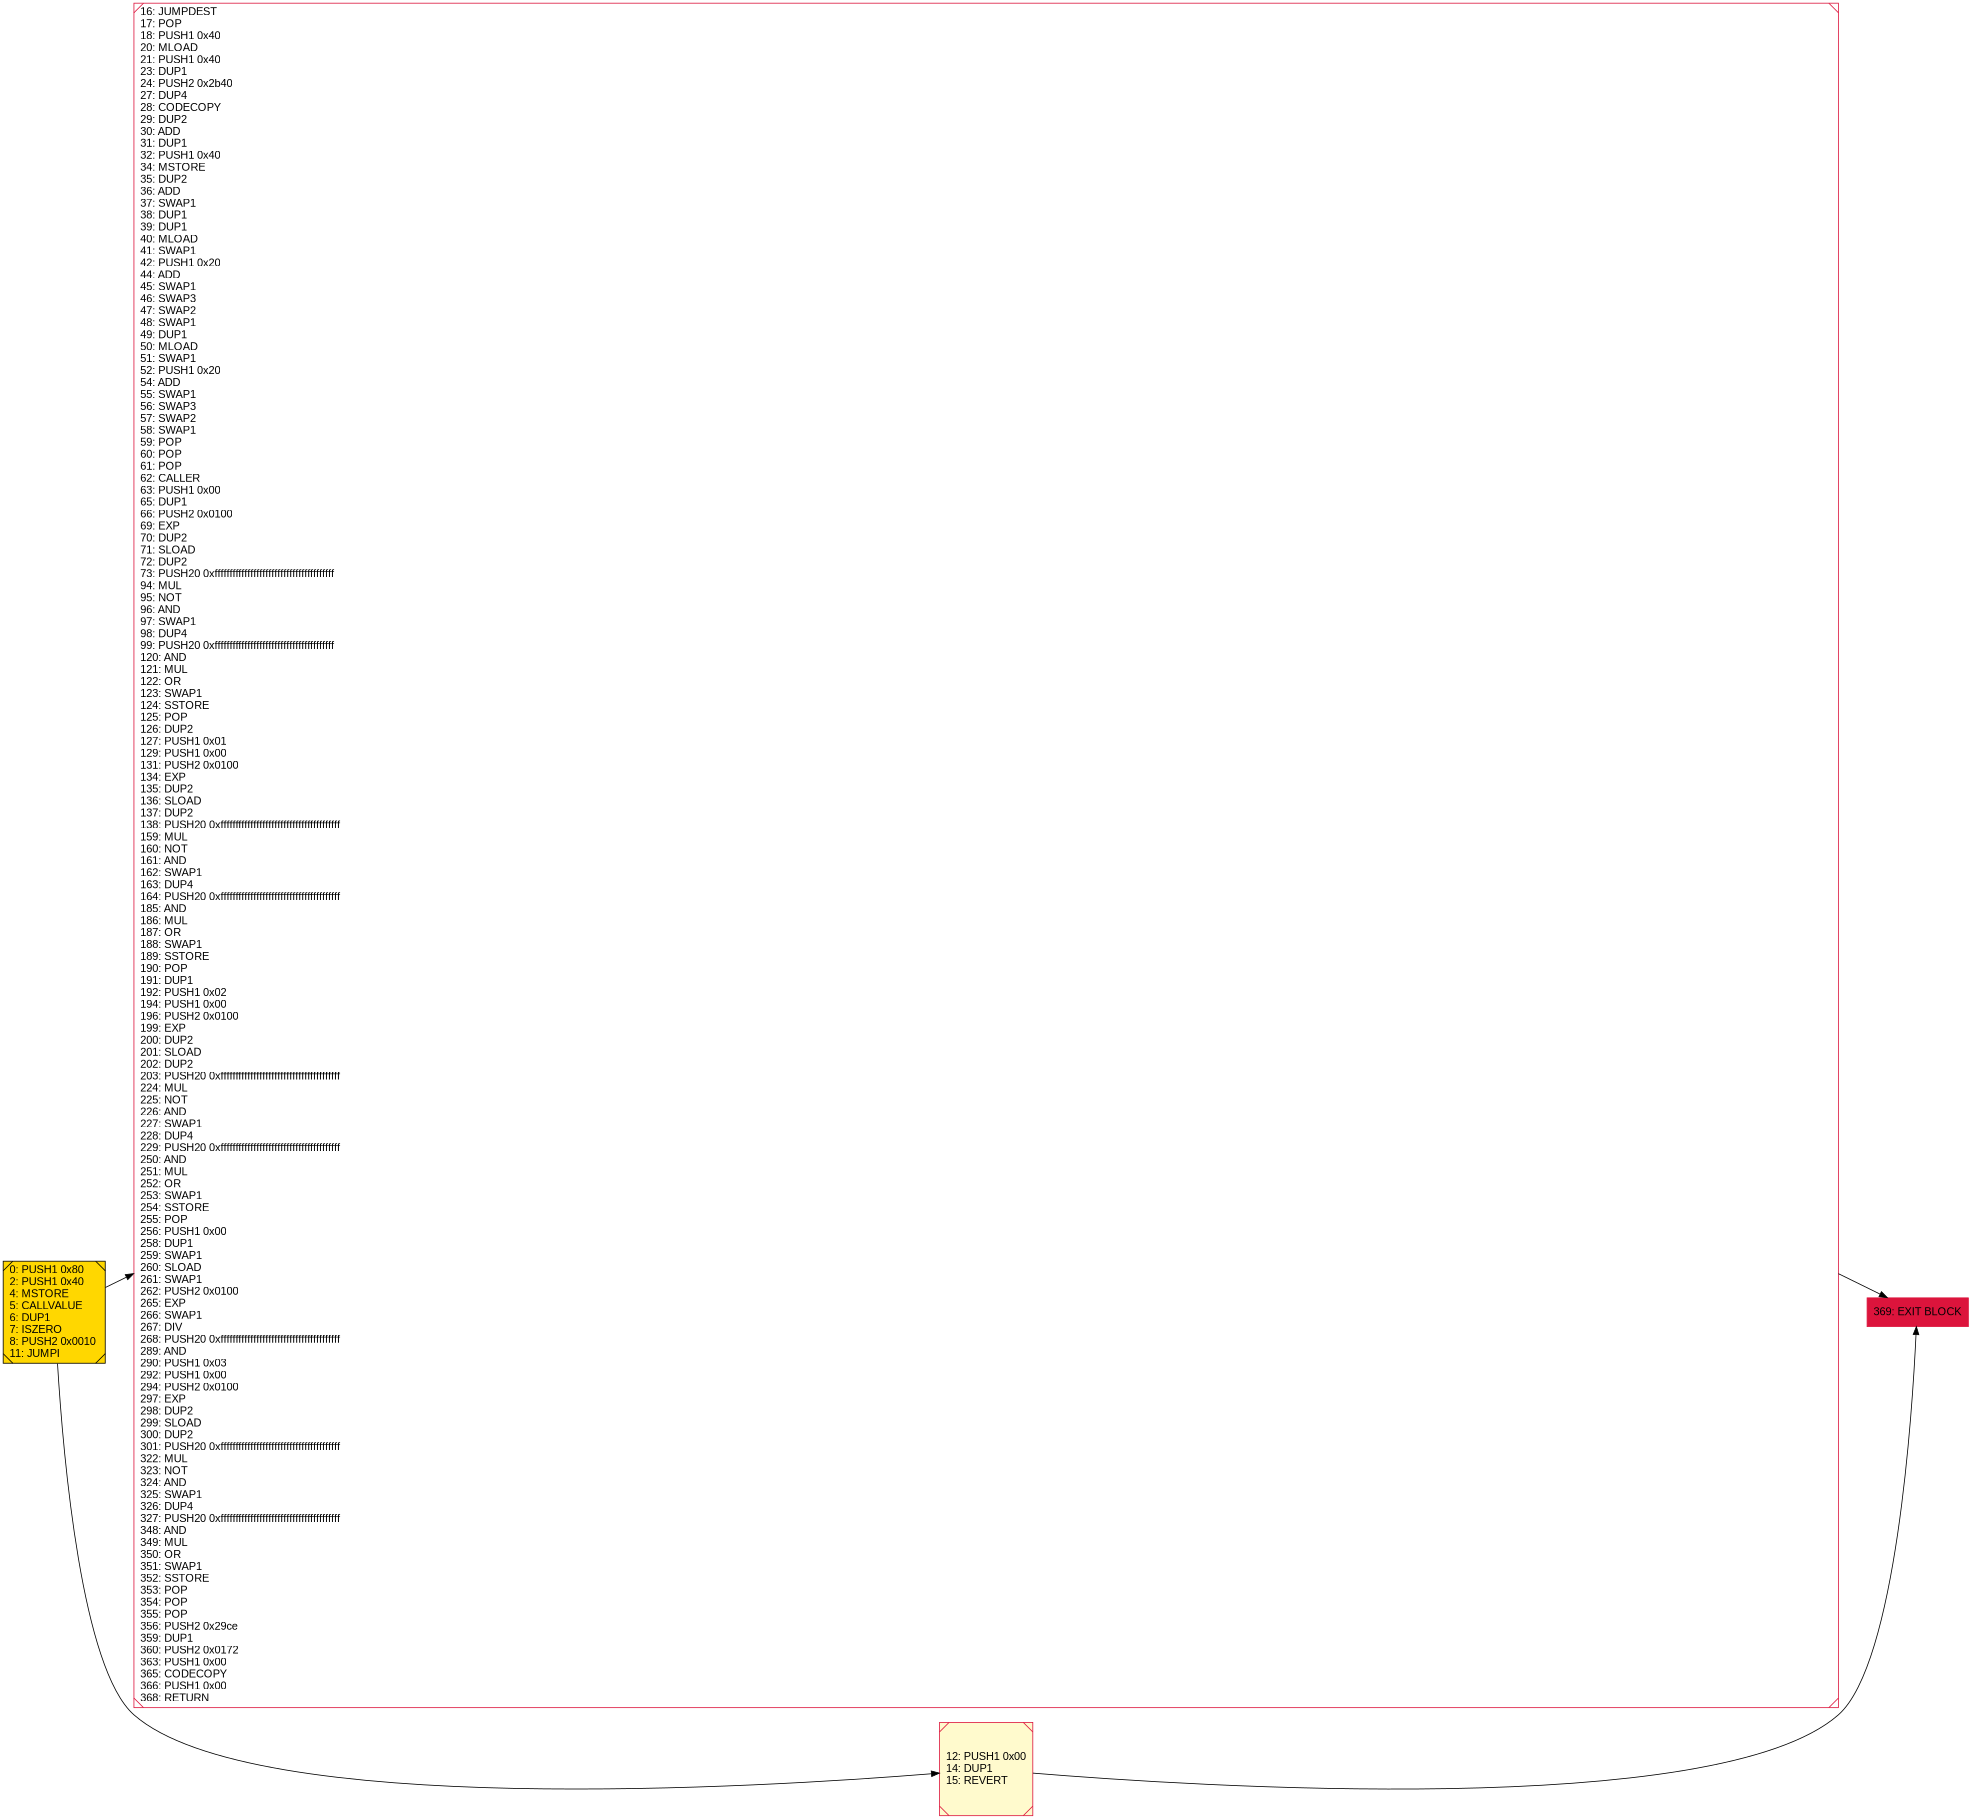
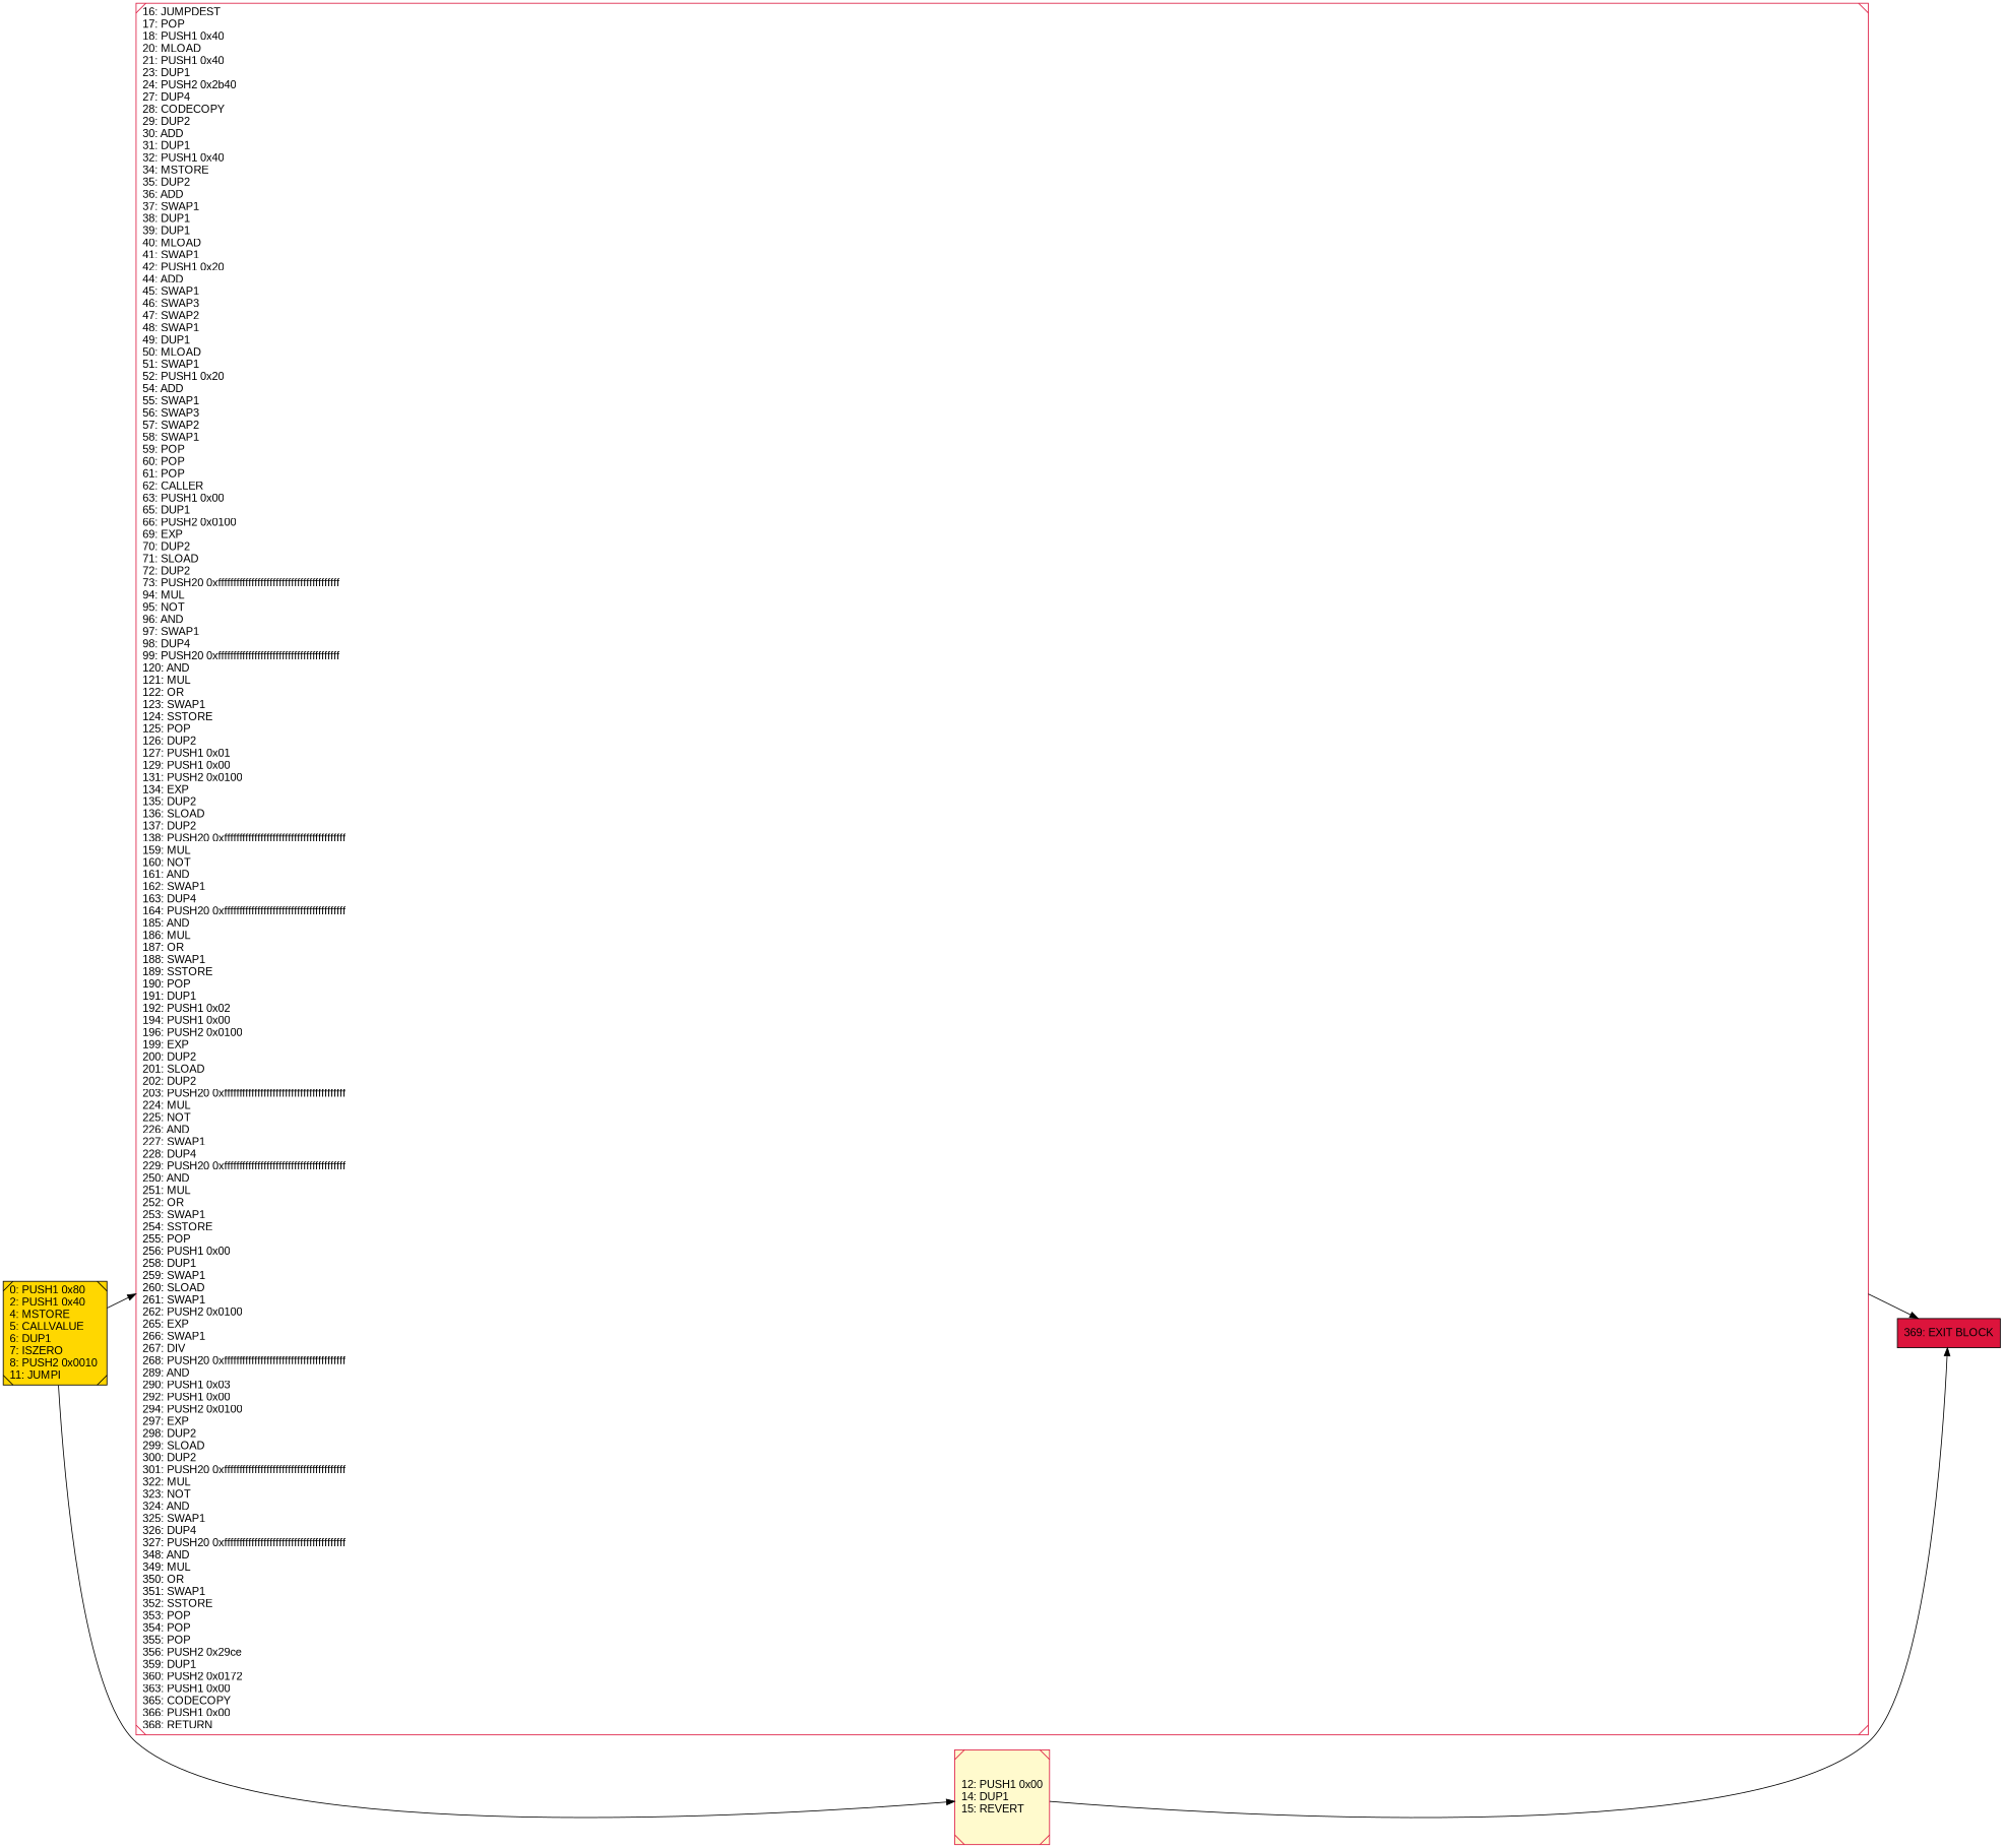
  digraph {
    rankdir=LR
    node [color=black fontcolor=black fontname=arial shape=Msquare style=filled]
-   n1 [color=crimson fillcolor=crimson label="369: EXIT BLOCK\l" shape=box]
+   n1 [fillcolor=crimson label="369: EXIT BLOCK\l" shape=box]
    n2 [fillcolor=gold label="0: PUSH1 0x80\l2: PUSH1 0x40\l4: MSTORE\l5: CALLVALUE\l6: DUP1\l7: ISZERO\l8: PUSH2 0x0010\l11: JUMPI\l"]
    n3 [color=crimson fillcolor=white label="16: JUMPDEST\l17: POP\l18: PUSH1 0x40\l20: MLOAD\l21: PUSH1 0x40\l23: DUP1\l24: PUSH2 0x2b40\l27: DUP4\l28: CODECOPY\l29: DUP2\l30: ADD\l31: DUP1\l32: PUSH1 0x40\l34: MSTORE\l35: DUP2\l36: ADD\l37: SWAP1\l38: DUP1\l39: DUP1\l40: MLOAD\l41: SWAP1\l42: PUSH1 0x20\l44: ADD\l45: SWAP1\l46: SWAP3\l47: SWAP2\l48: SWAP1\l49: DUP1\l50: MLOAD\l51: SWAP1\l52: PUSH1 0x20\l54: ADD\l55: SWAP1\l56: SWAP3\l57: SWAP2\l58: SWAP1\l59: POP\l60: POP\l61: POP\l62: CALLER\l63: PUSH1 0x00\l65: DUP1\l66: PUSH2 0x0100\l69: EXP\l70: DUP2\l71: SLOAD\l72: DUP2\l73: PUSH20 0xffffffffffffffffffffffffffffffffffffffff\l94: MUL\l95: NOT\l96: AND\l97: SWAP1\l98: DUP4\l99: PUSH20 0xffffffffffffffffffffffffffffffffffffffff\l120: AND\l121: MUL\l122: OR\l123: SWAP1\l124: SSTORE\l125: POP\l126: DUP2\l127: PUSH1 0x01\l129: PUSH1 0x00\l131: PUSH2 0x0100\l134: EXP\l135: DUP2\l136: SLOAD\l137: DUP2\l138: PUSH20 0xffffffffffffffffffffffffffffffffffffffff\l159: MUL\l160: NOT\l161: AND\l162: SWAP1\l163: DUP4\l164: PUSH20 0xffffffffffffffffffffffffffffffffffffffff\l185: AND\l186: MUL\l187: OR\l188: SWAP1\l189: SSTORE\l190: POP\l191: DUP1\l192: PUSH1 0x02\l194: PUSH1 0x00\l196: PUSH2 0x0100\l199: EXP\l200: DUP2\l201: SLOAD\l202: DUP2\l203: PUSH20 0xffffffffffffffffffffffffffffffffffffffff\l224: MUL\l225: NOT\l226: AND\l227: SWAP1\l228: DUP4\l229: PUSH20 0xffffffffffffffffffffffffffffffffffffffff\l250: AND\l251: MUL\l252: OR\l253: SWAP1\l254: SSTORE\l255: POP\l256: PUSH1 0x00\l258: DUP1\l259: SWAP1\l260: SLOAD\l261: SWAP1\l262: PUSH2 0x0100\l265: EXP\l266: SWAP1\l267: DIV\l268: PUSH20 0xffffffffffffffffffffffffffffffffffffffff\l289: AND\l290: PUSH1 0x03\l292: PUSH1 0x00\l294: PUSH2 0x0100\l297: EXP\l298: DUP2\l299: SLOAD\l300: DUP2\l301: PUSH20 0xffffffffffffffffffffffffffffffffffffffff\l322: MUL\l323: NOT\l324: AND\l325: SWAP1\l326: DUP4\l327: PUSH20 0xffffffffffffffffffffffffffffffffffffffff\l348: AND\l349: MUL\l350: OR\l351: SWAP1\l352: SSTORE\l353: POP\l354: POP\l355: POP\l356: PUSH2 0x29ce\l359: DUP1\l360: PUSH2 0x0172\l363: PUSH1 0x00\l365: CODECOPY\l366: PUSH1 0x00\l368: RETURN\l"]
    n4 [color=crimson fillcolor=lemonchiffon label="12: PUSH1 0x00\l14: DUP1\l15: REVERT\l"]
    n2 -> n3
    n2 -> n4
    n3 -> n1
    n4 -> n1
  }
